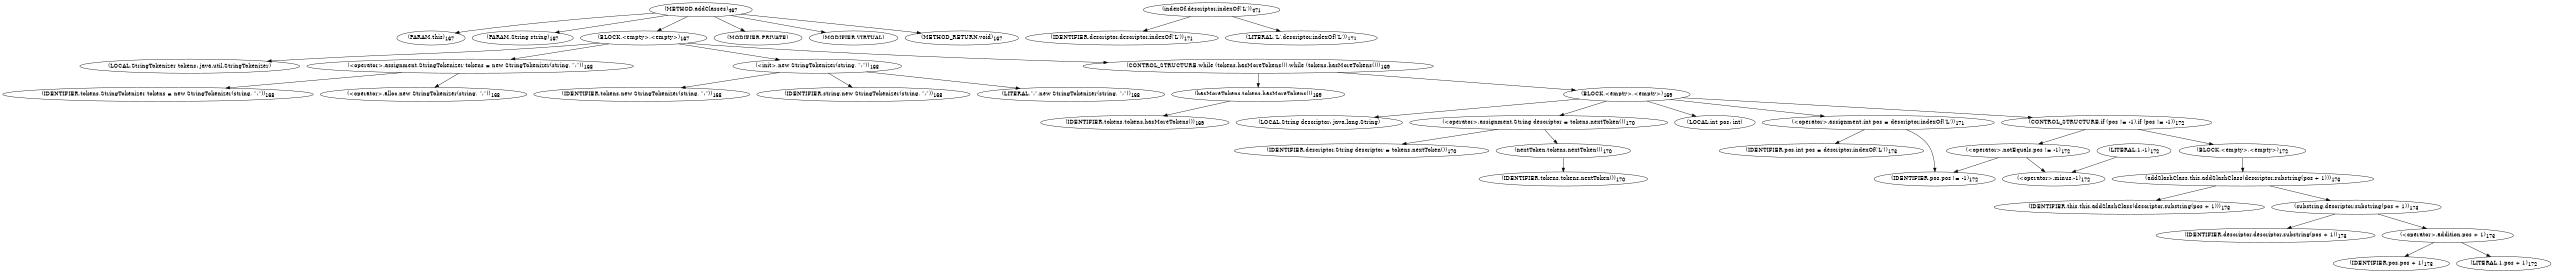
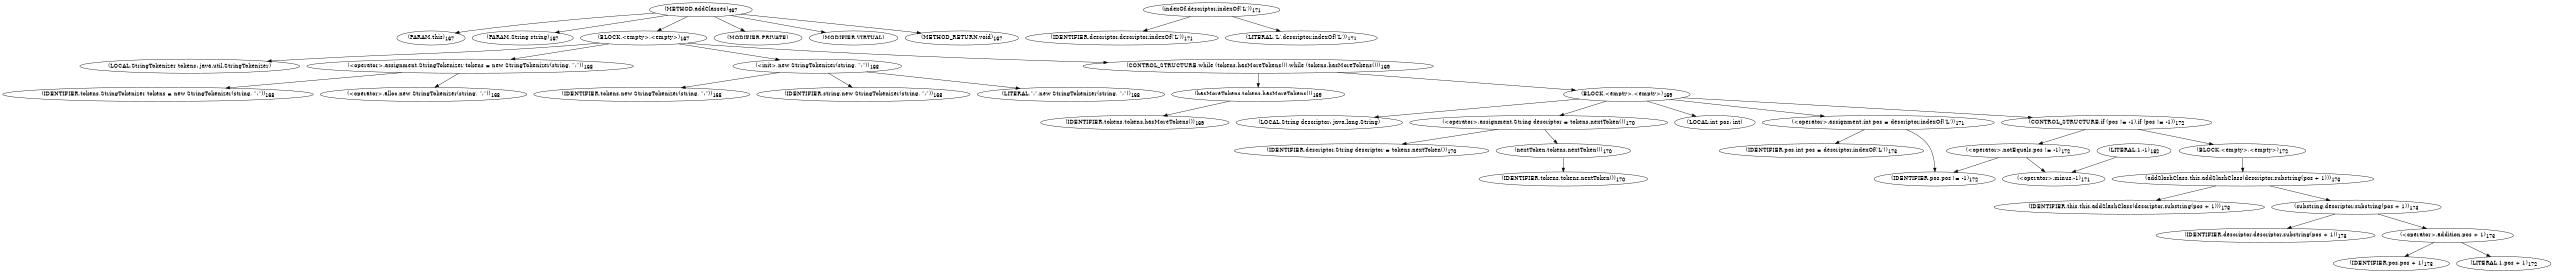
  digraph {
    n1 [label=<(METHOD,addClasses)<SUB>467</SUB>>]
    n2 [label=<(PARAM,this)<SUB>167</SUB>>]
    n3 [label=<(PARAM,String string)<SUB>167</SUB>>]
    n4 [label=<(BLOCK,&lt;empty&gt;,&lt;empty&gt;)<SUB>167</SUB>>]
    n5 [label=<(MODIFIER,PRIVATE)>]
    n6 [label=<(MODIFIER,VIRTUAL)>]
    n7 [label=<(METHOD_RETURN,void)<SUB>167</SUB>>]
    n8 [label=<(LOCAL,StringTokenizer tokens: java.util.StringTokenizer)>]
    n9 [label=<(&lt;operator&gt;.assignment,StringTokenizer tokens = new StringTokenizer(string, &quot;;&quot;))<SUB>168</SUB>>]
    n10 [label=<(&lt;init&gt;,new StringTokenizer(string, &quot;;&quot;))<SUB>168</SUB>>]
    n11 [label=<(CONTROL_STRUCTURE,while (tokens.hasMoreTokens()),while (tokens.hasMoreTokens()))<SUB>169</SUB>>]
    n12 [label=<(IDENTIFIER,tokens,StringTokenizer tokens = new StringTokenizer(string, &quot;;&quot;))<SUB>168</SUB>>]
    n13 [label=<(&lt;operator&gt;.alloc,new StringTokenizer(string, &quot;;&quot;))<SUB>168</SUB>>]
    n14 [label=<(IDENTIFIER,tokens,new StringTokenizer(string, &quot;;&quot;))<SUB>168</SUB>>]
    n15 [label=<(IDENTIFIER,string,new StringTokenizer(string, &quot;;&quot;))<SUB>168</SUB>>]
    n16 [label=<(LITERAL,&quot;;&quot;,new StringTokenizer(string, &quot;;&quot;))<SUB>168</SUB>>]
    n17 [label=<(hasMoreTokens,tokens.hasMoreTokens())<SUB>169</SUB>>]
    n18 [label=<(BLOCK,&lt;empty&gt;,&lt;empty&gt;)<SUB>169</SUB>>]
    n19 [label=<(IDENTIFIER,tokens,tokens.hasMoreTokens())<SUB>169</SUB>>]
    n20 [label=<(LOCAL,String descriptor: java.lang.String)>]
    n21 [label=<(&lt;operator&gt;.assignment,String descriptor = tokens.nextToken())<SUB>170</SUB>>]
    n22 [label=<(LOCAL,int pos: int)>]
    n23 [label=<(&lt;operator&gt;.assignment,int pos = descriptor.indexOf('L'))<SUB>171</SUB>>]
    n24 [label=<(CONTROL_STRUCTURE,if (pos != -1),if (pos != -1))<SUB>172</SUB>>]
    n25 [label=<(IDENTIFIER,descriptor,String descriptor = tokens.nextToken())<SUB>170</SUB>>]
    n26 [label=<(nextToken,tokens.nextToken())<SUB>170</SUB>>]
    n27 [label=<(IDENTIFIER,pos,int pos = descriptor.indexOf('L'))<SUB>173</SUB>>]
    n28 [label=<(IDENTIFIER,pos,pos != -1)<SUB>172</SUB>>]
    n29 [label=<(&lt;operator&gt;.notEquals,pos != -1)<SUB>172</SUB>>]
    n30 [label=<(BLOCK,&lt;empty&gt;,&lt;empty&gt;)<SUB>172</SUB>>]
    n31 [label=<(IDENTIFIER,tokens,tokens.nextToken())<SUB>170</SUB>>]
-   n32 [label=<(indexOf,descriptor.indexOf('L'))<SUB>471</SUB>>]
+   n32 [label=<(indexOf,descriptor.indexOf('L'))<SUB>171</SUB>>]
    n33 [label=<(IDENTIFIER,descriptor,descriptor.indexOf('L'))<SUB>171</SUB>>]
    n34 [label=<(LITERAL,'L',descriptor.indexOf('L'))<SUB>171</SUB>>]
-   n35 [label=<(&lt;operator&gt;.minus,-1)<SUB>172</SUB>>]
+   n35 [label=<(&lt;operator&gt;.minus,-1)<SUB>171</SUB>>]
    n36 [label=<(addSlashClass,this.addSlashClass(descriptor.substring(pos + 1)))<SUB>173</SUB>>]
-   n37 [label=<(LITERAL,1,-1)<SUB>172</SUB>>]
+   n37 [label=<(LITERAL,1,-1)<SUB>182</SUB>>]
    n38 [label=<(IDENTIFIER,this,this.addSlashClass(descriptor.substring(pos + 1)))<SUB>173</SUB>>]
    n39 [label=<(substring,descriptor.substring(pos + 1))<SUB>173</SUB>>]
    n40 [label=<(IDENTIFIER,descriptor,descriptor.substring(pos + 1))<SUB>173</SUB>>]
    n41 [label=<(&lt;operator&gt;.addition,pos + 1)<SUB>173</SUB>>]
    n42 [label=<(IDENTIFIER,pos,pos + 1)<SUB>173</SUB>>]
    n43 [label=<(LITERAL,1,pos + 1)<SUB>172</SUB>>]
    n1 -> n2
    n1 -> n3
    n1 -> n4
    n1 -> n5
    n1 -> n6
    n1 -> n7
    n4 -> n8
    n4 -> n9
    n4 -> n10
    n4 -> n11
    n9 -> n12
    n9 -> n13
    n10 -> n14
    n10 -> n15
    n10 -> n16
    n11 -> n17
    n11 -> n18
    n17 -> n19
    n18 -> n20
    n18 -> n21
    n18 -> n22
    n18 -> n23
    n18 -> n24
    n21 -> n25
    n21 -> n26
    n23 -> n27
    n23 -> n28
    n24 -> n29
    n24 -> n30
    n26 -> n31
    n29 -> n28
    n29 -> n35
    n30 -> n36
    n32 -> n33
    n32 -> n34
    n36 -> n38
    n36 -> n39
    n37 -> n35
    n39 -> n40
    n39 -> n41
    n41 -> n42
    n41 -> n43
  }
